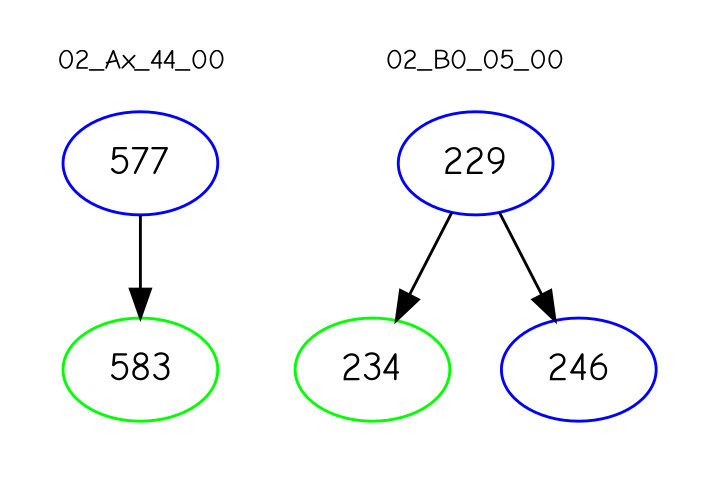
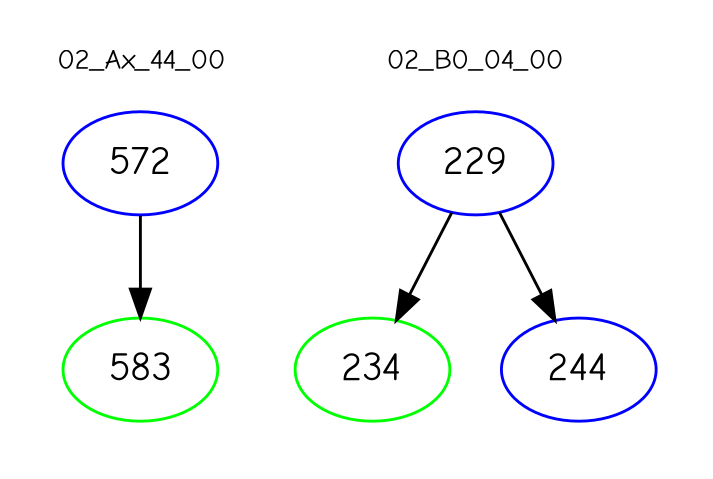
  digraph {
    fontname="Comic Neue"
    node [color=blue fontname="Comic Neue"]
    edge [color=black fontname="Comic Neue"]
-   n1 [label=577]
+   n1 [label=572]
    n2 [color=green label=583]
    n3 [label=229]
    n4 [color=green label=234]
-   n5 [label=246]
+   n5 [label=244]
    subgraph cluster_1 {
      color=white
      fontsize=10
      label="02_Ax_44_00"
      n1
      n2
    }
    subgraph cluster_2 {
      color=white
      fontsize=10
-     label="02_B0_05_00"
+     label="02_B0_04_00"
      n3
      n4
      n5
    }
    n1 -> n2
    n3 -> n4
    n3 -> n5
  }
